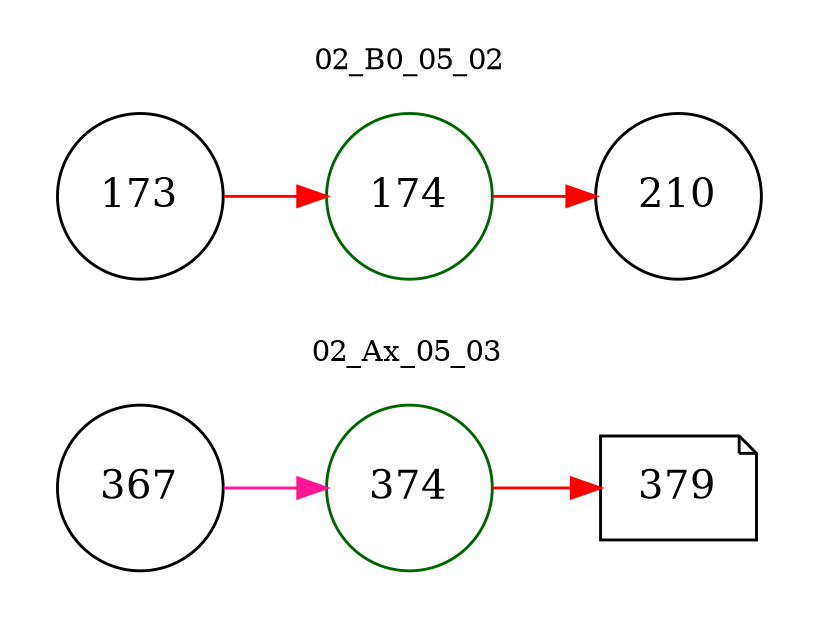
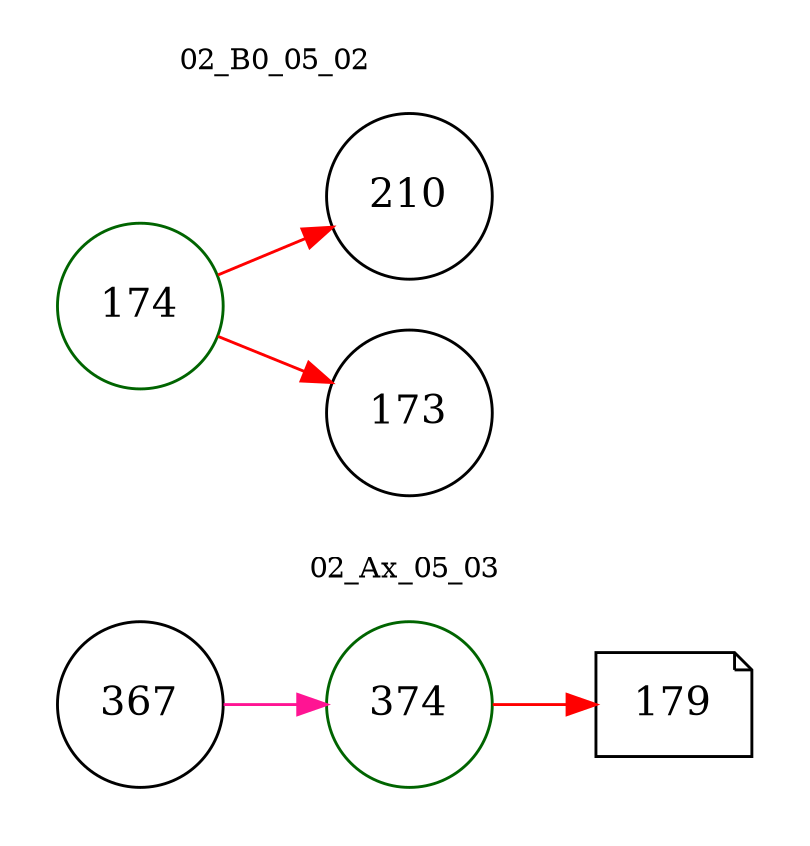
  digraph {
    rankdir=LR
    node [color=black shape=circle]
    edge [color=red]
    n1 [label=367]
    n2 [color=darkgreen label=374]
-   n3 [label=379 shape=note]
+   n3 [label=179 shape=note]
    n4 [label=173]
    n5 [color=darkgreen label=174]
    n6 [label=210]
    subgraph cluster_1 {
      color=white
      fontsize=10
      label="02_Ax_05_03"
      n1
      n2
      n3
    }
    subgraph cluster_2 {
      color=white
      fontsize=10
      label="02_B0_05_02"
      n4
      n5
      n6
    }
    n1 -> n2 [color=deeppink]
    n2 -> n3
-   n4 -> n5
+   n5 -> n4
    n5 -> n6
  }
